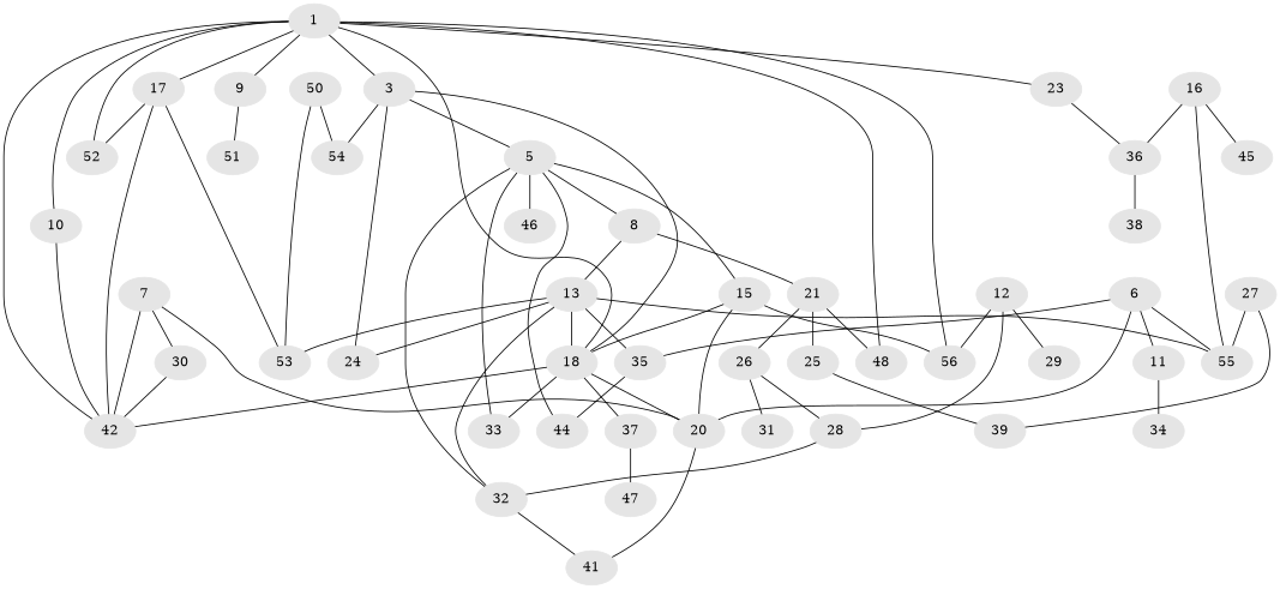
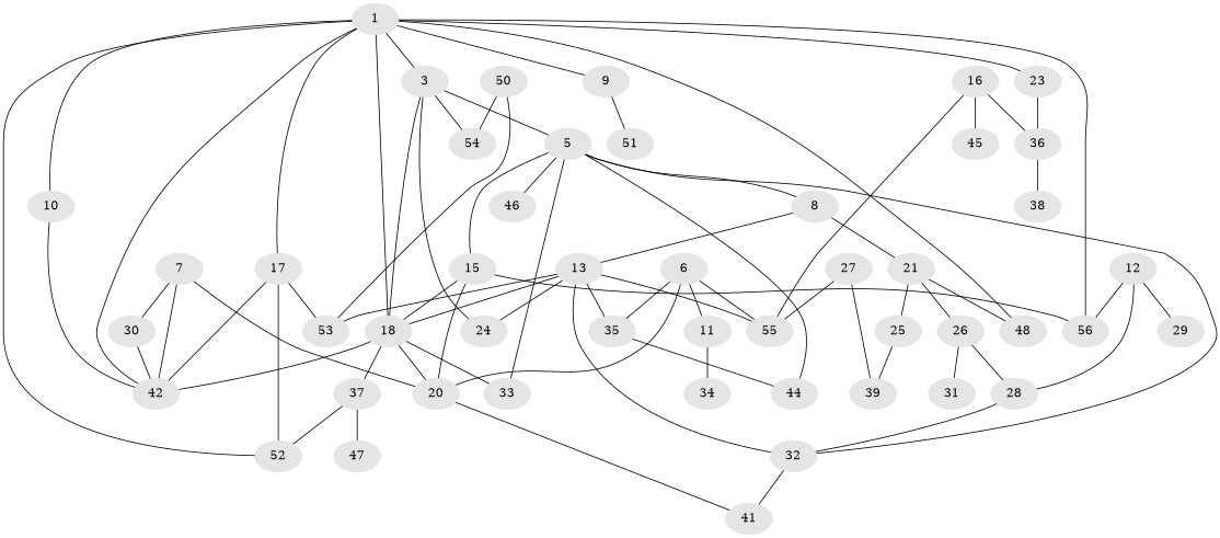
  graph {
    node [color=gray90 style=filled]
    edge [weight=1.0]
    1
    3
    9
    10
    17
    18
    23
    42
    48
    52
    56
    5
    24
    54
    51
    53
    33
    20
    37
    36
    8
    15
    32
    44
    46
    13
    21
    41
    6
    11
    35
    55
    34
    7
    30
    25
    26
    12
    28
    29
    27
    39
    16
    45
    38
    47
    31
    50
    1 -- 3
    1 -- 9
    1 -- 10
    1 -- 17
    1 -- 18
    1 -- 23
    1 -- 42
    1 -- 48
    1 -- 52
    1 -- 56
    3 -- 18
    3 -- 5
    3 -- 24 [weight=2.0]
    3 -- 54
    9 -- 51
    10 -- 42
    17 -- 42
    17 -- 52
    17 -- 53
    18 -- 42
    18 -- 33
    18 -- 20
    18 -- 37
    23 -- 36
    5 -- 33
    5 -- 8
    5 -- 15
    5 -- 32
    5 -- 44
    5 -- 46
    20 -- 41
+   37 -- 52
    37 -- 47
    36 -- 38
    8 -- 13
    8 -- 21
    15 -- 18
    15 -- 56
    15 -- 20
    32 -- 41
    13 -- 18
    13 -- 24
    13 -- 53
    13 -- 32
    13 -- 35
    13 -- 55
    21 -- 48
    21 -- 25
    21 -- 26
    6 -- 20
    6 -- 11
    6 -- 35
    6 -- 55
    11 -- 34
    35 -- 44
    7 -- 42
    7 -- 20
    7 -- 30
    30 -- 42
    25 -- 39
    26 -- 28
    26 -- 31
    12 -- 56
    12 -- 28
    12 -- 29
    28 -- 32
    27 -- 55
    27 -- 39
    16 -- 36
    16 -- 55
    16 -- 45
    50 -- 54
    50 -- 53
  }
